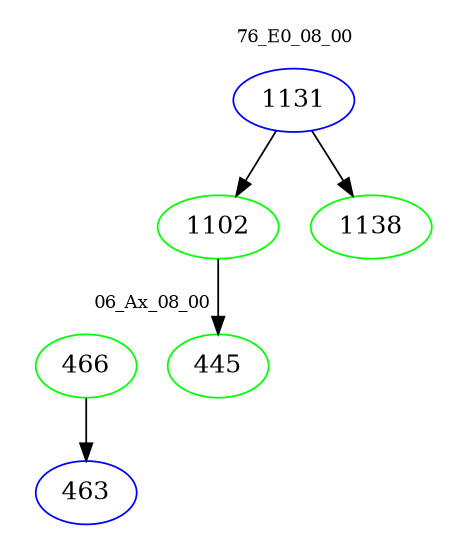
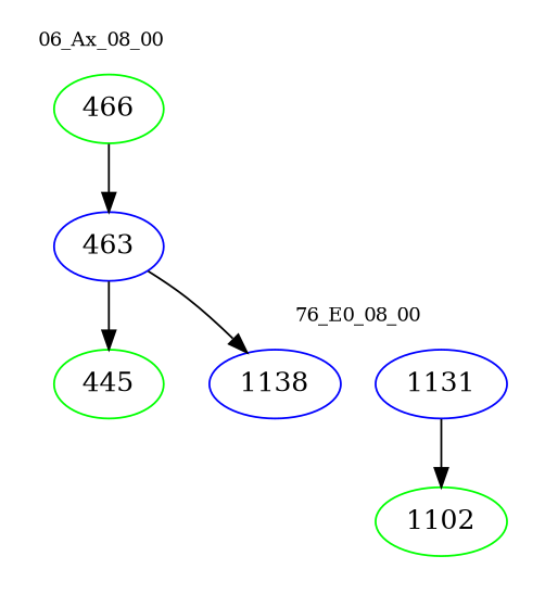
  digraph {
    node [color=green]
    edge [color=black]
    n1 [color=blue label=463]
    n2 [label=445]
    n3 [label=466]
    n4 [color=blue label=1131]
    n5 [label=1102]
-   n6 [label=1138]
+   n6 [color=blue label=1138]
    subgraph cluster_1 {
      color=white
      fontsize=10
      label="06_Ax_08_00"
      n1
      n2
      n3
    }
    subgraph cluster_2 {
      color=white
      fontsize=10
      label="76_E0_08_00"
      n4
      n5
      n6
    }
-   n5 -> n2
+   n1 -> n2
    n3 -> n1
    n4 -> n5
-   n4 -> n6
+   n1 -> n6
  }
